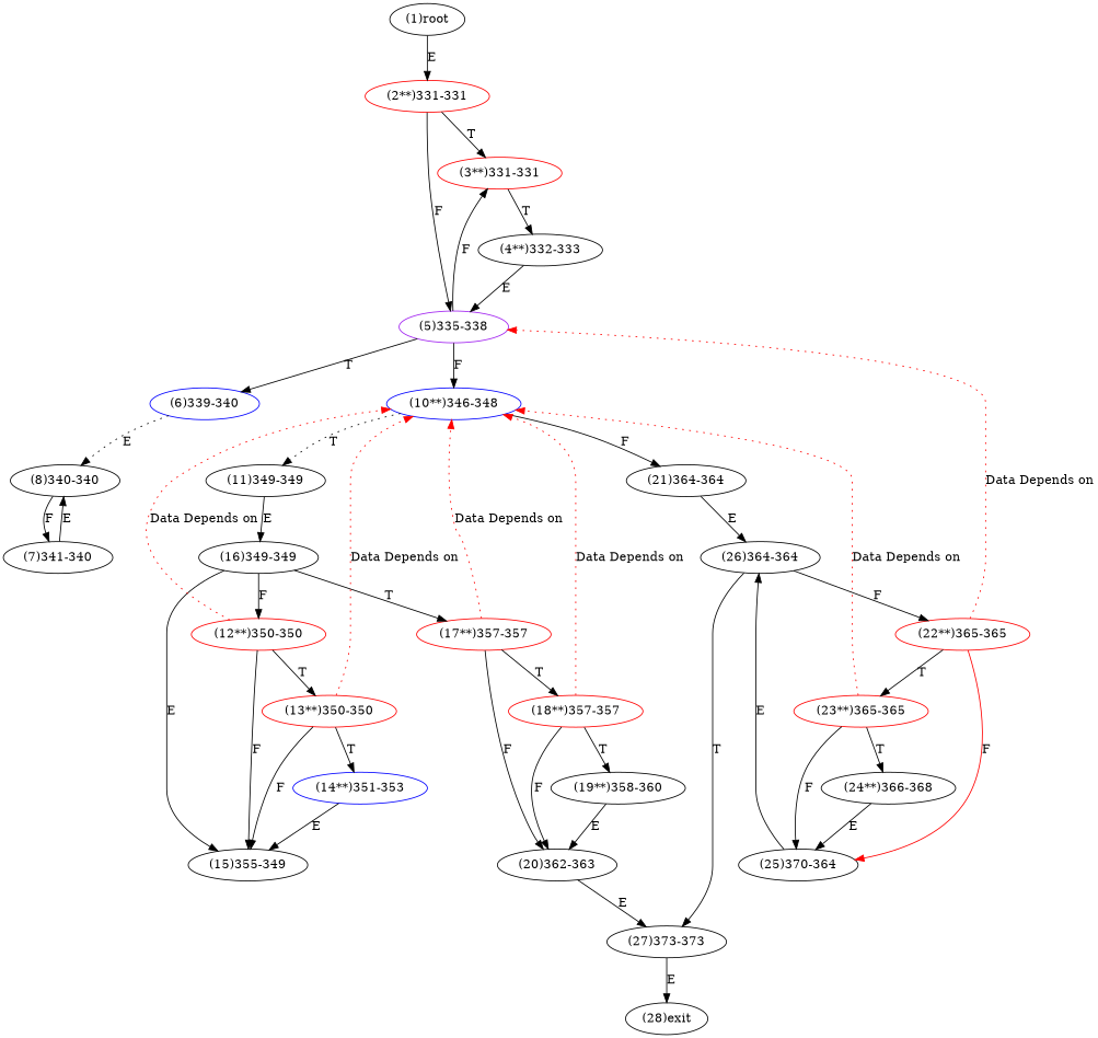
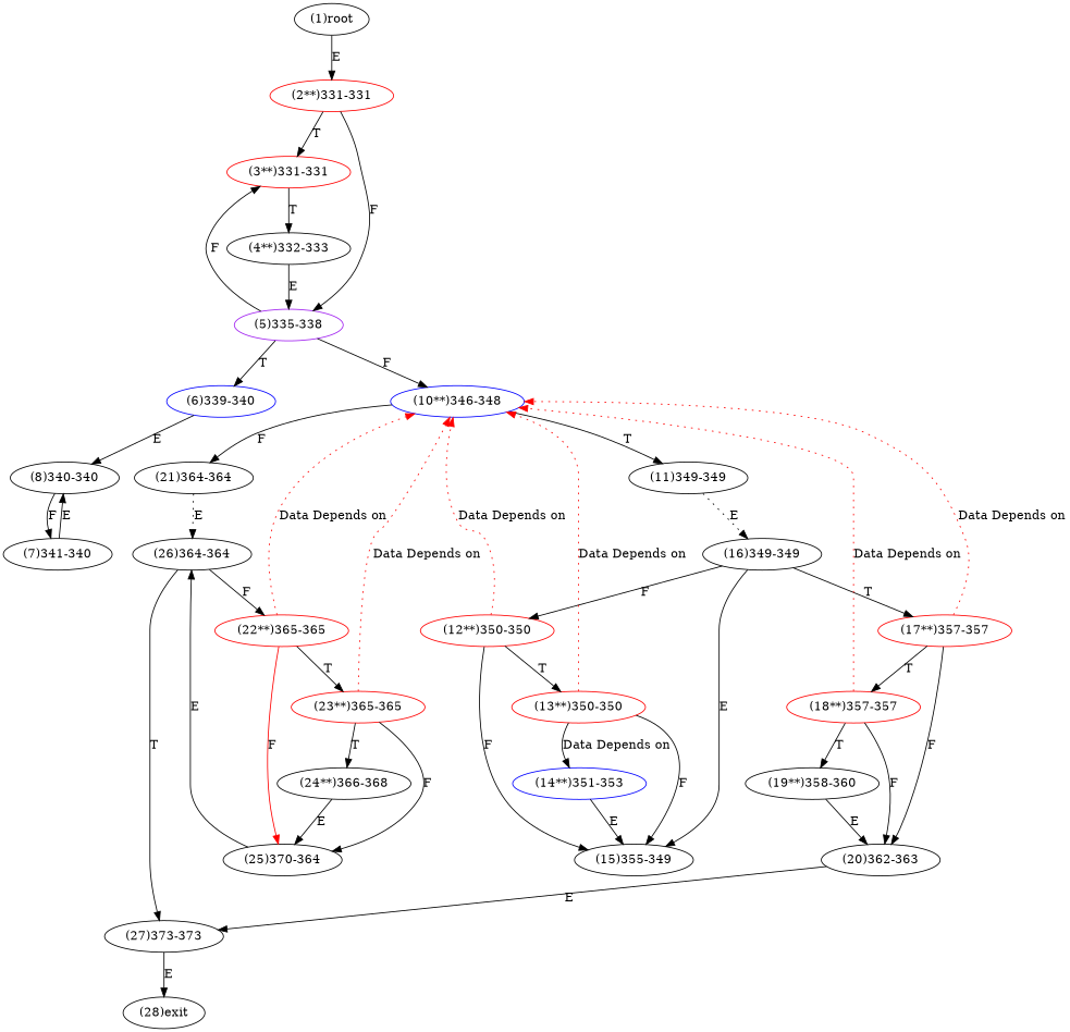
  digraph {
    n1 [label="(1)root"]
    n2 [color=red label="(2**)331-331"]
    n3 [color=red label="(3**)331-331"]
    n4 [color=purple label="(5)335-338"]
    n5 [label="(4**)332-333"]
    n6 [color=blue label="(6)339-340"]
    n7 [color=blue label="(10**)346-348"]
    n8 [label="(8)340-340"]
    n9 [label="(11)349-349"]
    n10 [label="(21)364-364"]
    n11 [label="(7)341-340"]
    n12 [label="(16)349-349"]
    n13 [label="(26)364-364"]
    n14 [color=red label="(12**)350-350"]
    n15 [label="(15)355-349"]
    n16 [color=red label="(17**)357-357"]
    n17 [color=red label="(13**)350-350"]
    n18 [color=blue label="(14**)351-353"]
    n19 [color=red label="(18**)357-357"]
    n20 [label="(20)362-363"]
    n21 [label="(19**)358-360"]
    n22 [label="(27)373-373"]
    n23 [color=red label="(22**)365-365"]
    n24 [label="(28)exit"]
    n25 [color=red label="(23**)365-365"]
    n26 [label="(25)370-364"]
    n27 [label="(24**)366-368"]
    n1 -> n2 [label=E]
    n2 -> n3 [label=T]
    n2 -> n4 [label=F]
    n3 -> n5 [label=T]
    n4 -> n3 [label=F]
    n4 -> n6 [label=T]
    n4 -> n7 [label=F]
    n5 -> n4 [label=E]
-   n6 -> n8 [label=E style=dotted]
-   n7 -> n9 [label=T style=dotted]
+   n6 -> n8 [label=E]
+   n7 -> n9 [label=T]
    n7 -> n10 [label=F]
    n8 -> n11 [label=F]
-   n9 -> n12 [label=E]
-   n10 -> n13 [label=E]
+   n9 -> n12 [label=E style=dotted]
+   n10 -> n13 [label=E style=dotted]
    n11 -> n8 [label=E]
    n12 -> n14 [label=F]
    n12 -> n15 [label=E]
    n12 -> n16 [label=T]
    n13 -> n22 [label=T]
    n13 -> n23 [label=F]
    n14 -> n7 [color=red label="Data Depends on" style=dotted]
    n14 -> n15 [label=F]
    n14 -> n17 [label=T]
    n16 -> n7 [color=red label="Data Depends on" style=dotted]
    n16 -> n19 [label=T]
    n16 -> n20 [label=F]
    n17 -> n7 [color=red label="Data Depends on" style=dotted]
    n17 -> n15 [label=F]
-   n17 -> n18 [label=T]
+   n17 -> n18 [label="Data Depends on"]
    n18 -> n15 [label=E]
    n19 -> n7 [color=red label="Data Depends on" style=dotted]
    n19 -> n20 [label=F]
    n19 -> n21 [label=T]
    n20 -> n22 [label=E]
    n21 -> n20 [label=E]
    n22 -> n24 [label=E]
-   n23 -> n4 [color=red label="Data Depends on" style=dotted]
+   n23 -> n7 [color=red label="Data Depends on" style=dotted]
    n23 -> n25 [label=T]
    n23 -> n26 [color=red label=F]
    n25 -> n7 [color=red label="Data Depends on" style=dotted]
    n25 -> n26 [label=F]
    n25 -> n27 [label=T]
    n26 -> n13 [label=E]
    n27 -> n26 [label=E]
  }
